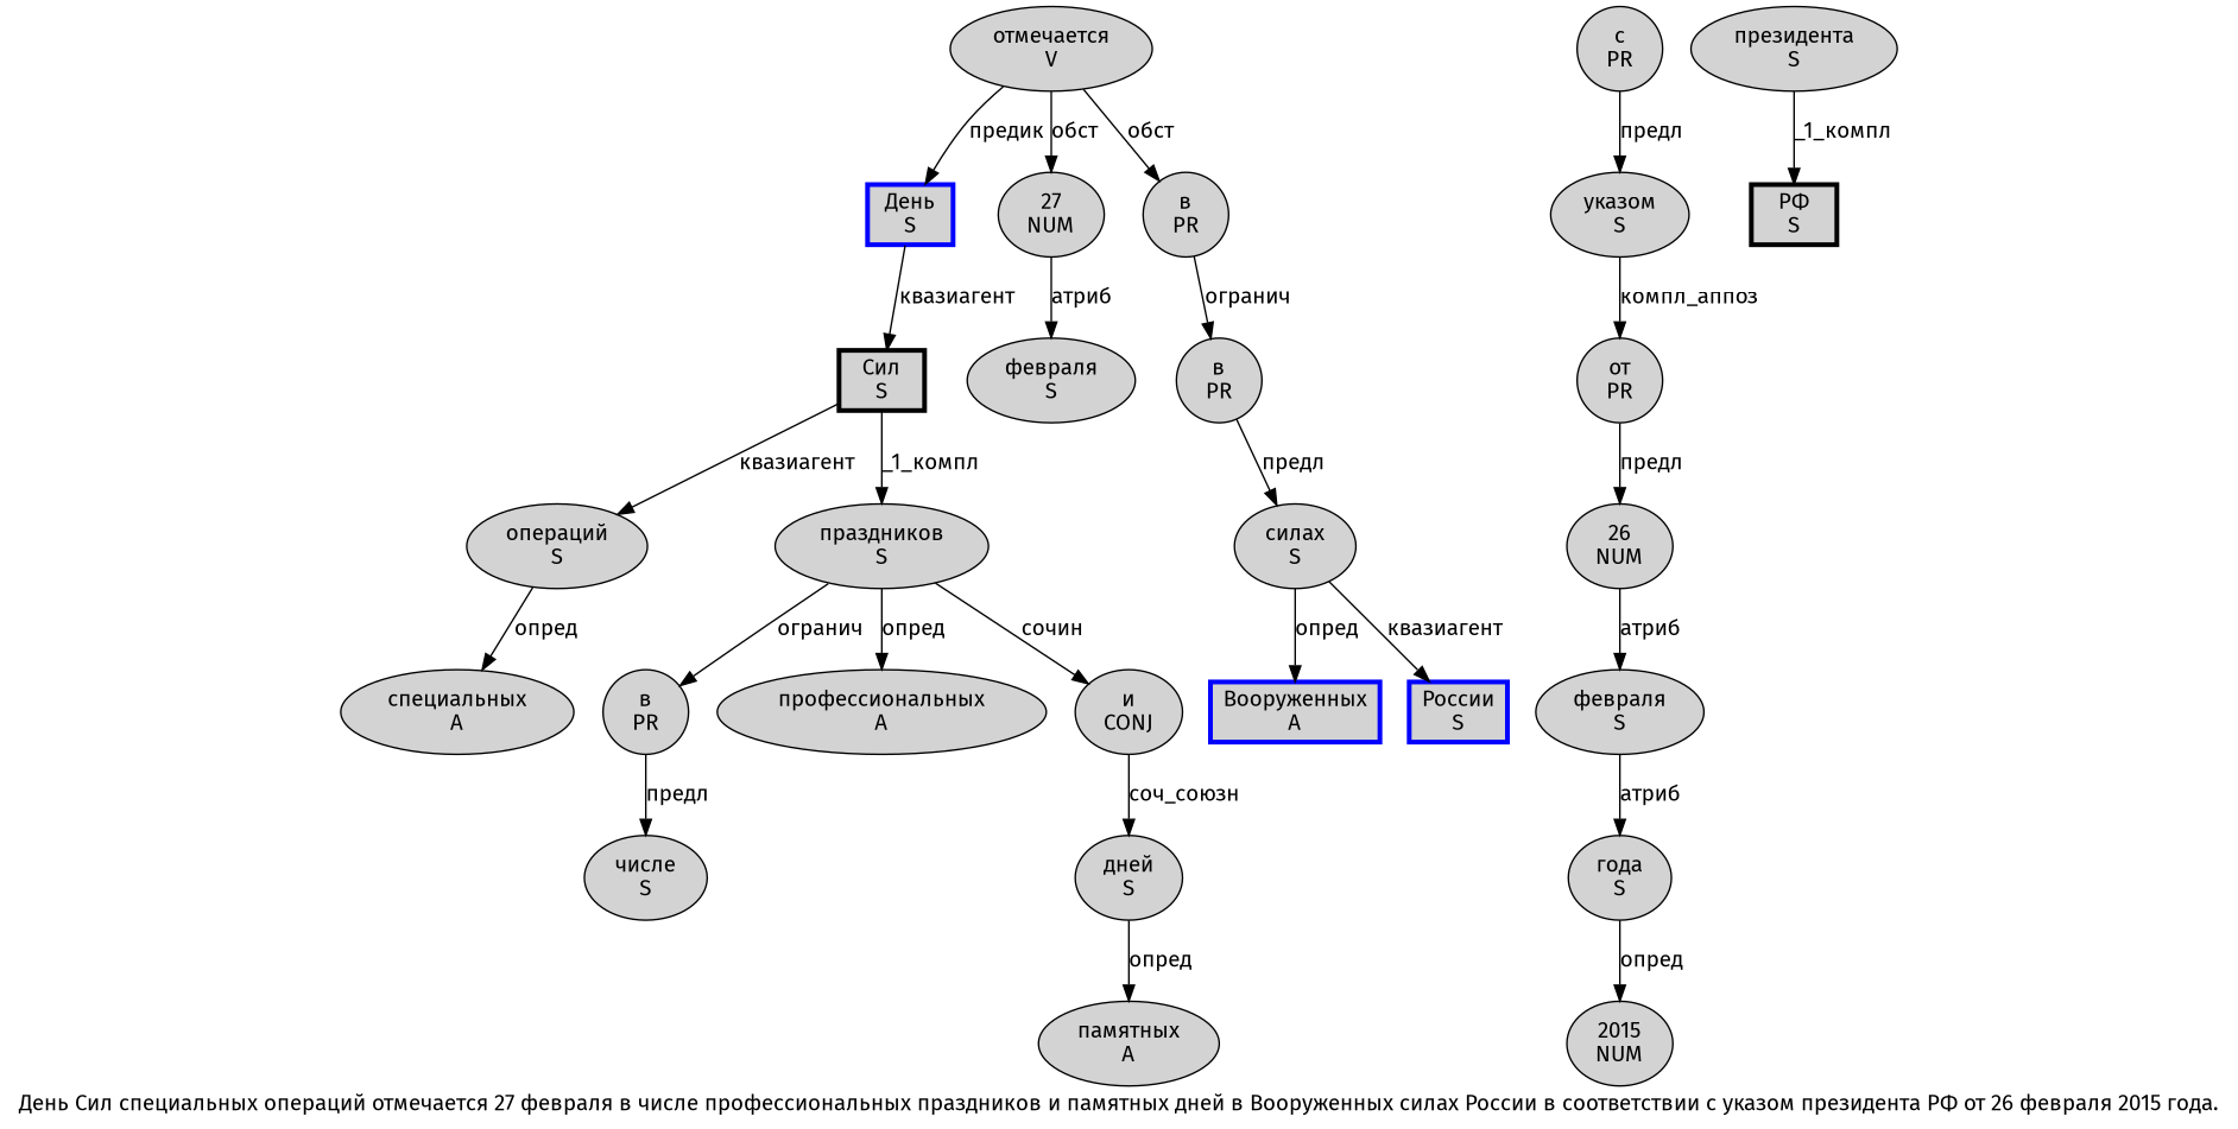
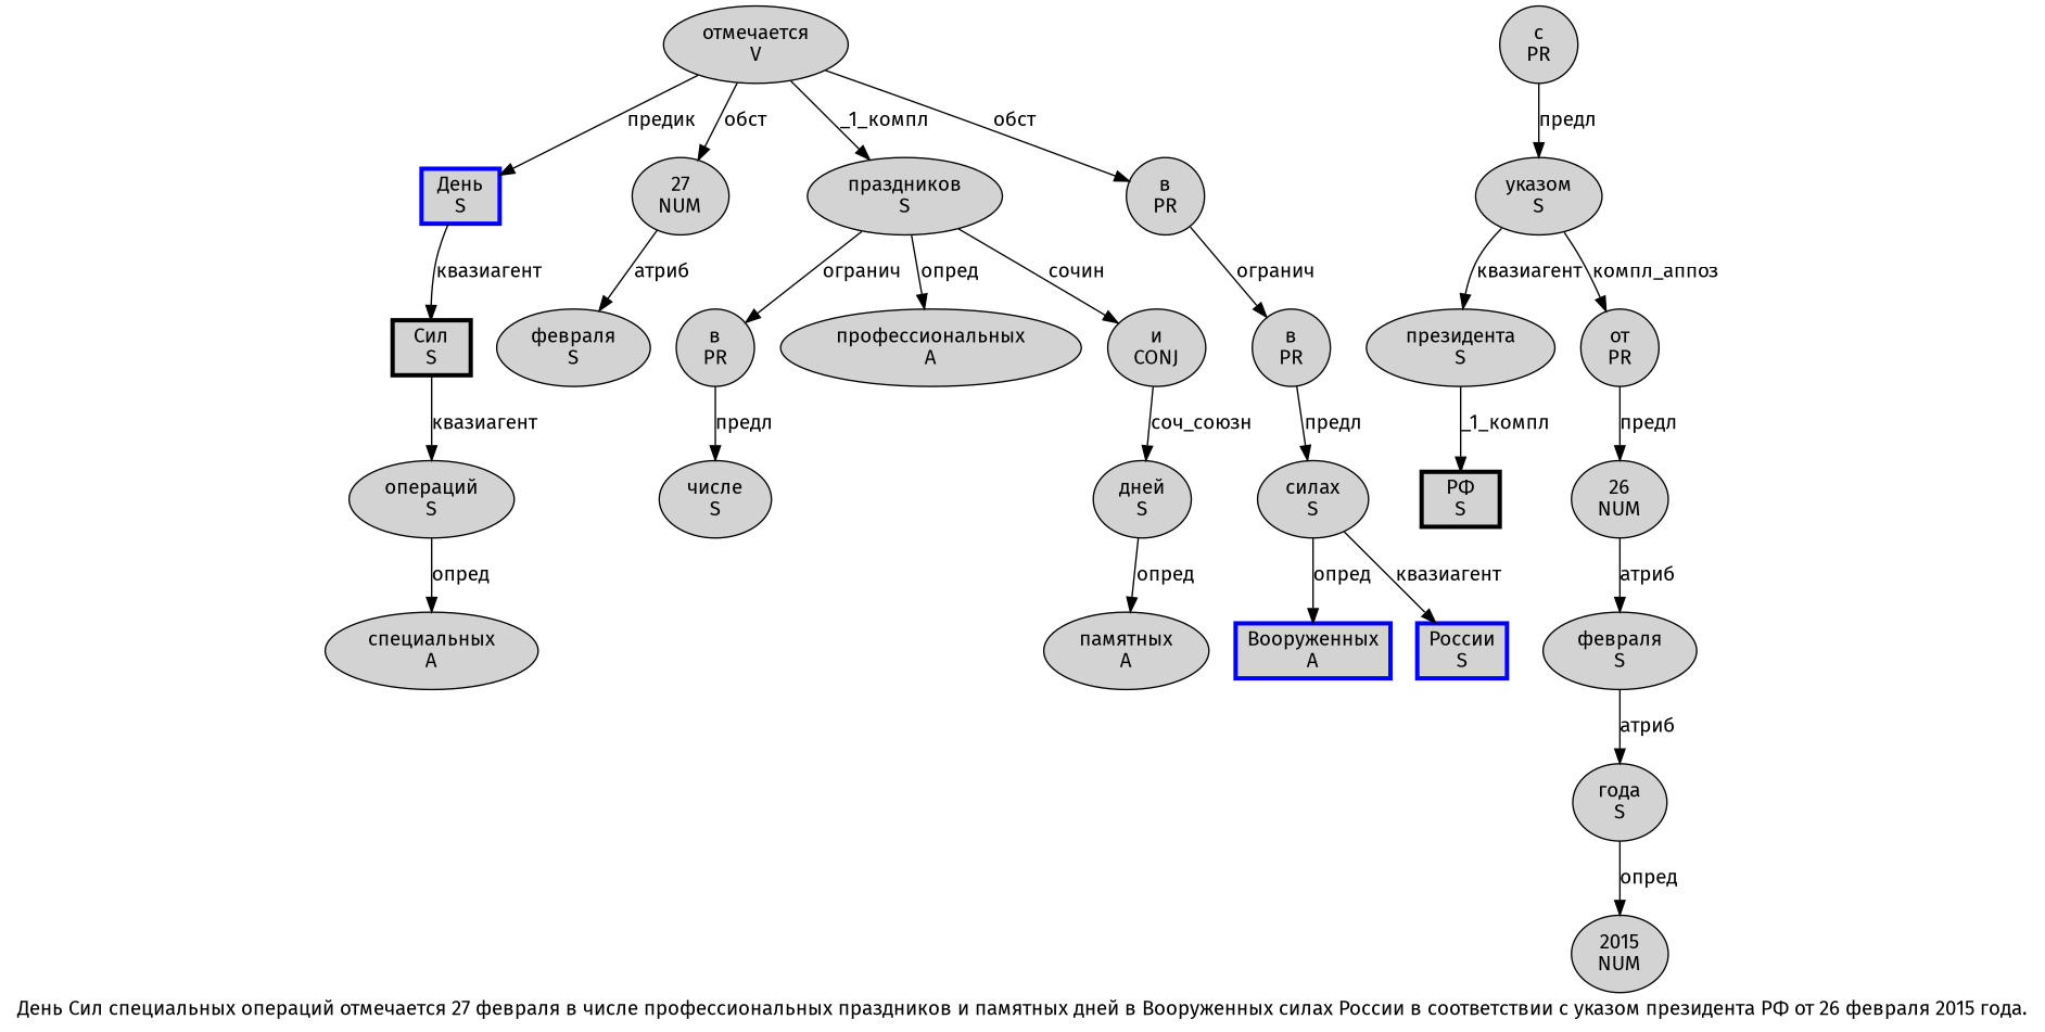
  digraph {
    fontname="Fira Sans"
    label="День Сил специальных операций отмечается 27 февраля в числе профессиональных праздников и памятных дней в Вооруженных силах России в соответствии с указом президента РФ от 26 февраля 2015 года."
    node [fillcolor=lightgray fontname="Fira Sans" penwidth=1 shape=ellipse style=filled]
    edge [fontname="Fira Sans"]
    n1 [color=blue label="День\nS" penwidth=3 shape=box]
    n2 [color=black label="Сил\nS" penwidth=3 shape=box]
    n3 [label="операций\nS"]
    n4 [label="специальных\nA"]
    n5 [label="отмечается\nV"]
    n6 [label="27\nNUM"]
    n7 [label="праздников\nS"]
    n8 [label="в\nPR"]
    n9 [label="февраля\nS"]
    n10 [label="в\nPR"]
    n11 [label="профессиональных\nA"]
    n12 [label="и\nCONJ"]
    n13 [label="в\nPR"]
    n14 [label="числе\nS"]
    n15 [label="дней\nS"]
    n16 [label="памятных\nA"]
    n17 [label="силах\nS"]
    n18 [color=blue label="Вооруженных\nA" penwidth=3 shape=box]
    n19 [color=blue label="России\nS" penwidth=3 shape=box]
    n20 [label="с\nPR"]
    n21 [label="указом\nS"]
    n22 [label="президента\nS"]
    n23 [label="от\nPR"]
    n24 [color=black label="РФ\nS" penwidth=3 shape=box]
    n25 [label="26\nNUM"]
    n26 [label="февраля\nS"]
    n27 [label="года\nS"]
    n28 [label="2015\nNUM"]
    n1 -> n2 [label="квазиагент"]
    n2 -> n3 [label="квазиагент"]
    n3 -> n4 [label="опред"]
    n5 -> n1 [label="предик"]
    n5 -> n6 [label="обст"]
-   n2 -> n7 [label="_1_компл"]
+   n5 -> n7 [label="_1_компл"]
    n5 -> n8 [label="обст"]
    n6 -> n9 [label="атриб"]
    n7 -> n10 [label="огранич"]
    n7 -> n11 [label="опред"]
    n7 -> n12 [label="сочин"]
    n8 -> n13 [label="огранич"]
    n10 -> n14 [label="предл"]
    n12 -> n15 [label="соч_союзн"]
    n13 -> n17 [label="предл"]
    n15 -> n16 [label="опред"]
    n17 -> n18 [label="опред"]
    n17 -> n19 [label="квазиагент"]
    n20 -> n21 [label="предл"]
+   n21 -> n22 [label="квазиагент"]
    n21 -> n23 [label="компл_аппоз"]
    n22 -> n24 [label="_1_компл"]
    n23 -> n25 [label="предл"]
    n25 -> n26 [label="атриб"]
    n26 -> n27 [label="атриб"]
    n27 -> n28 [label="опред"]
  }
